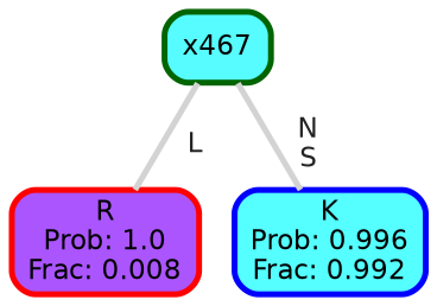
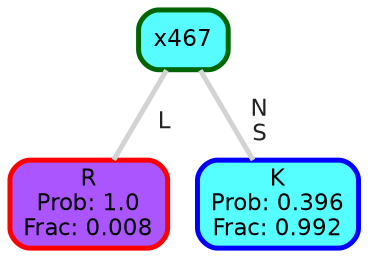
  graph {
    ranksep="0 equally"
    splines=straight
    node [fontcolor=black fontname=helvetica penwidth=3 shape=box style="filled, rounded"]
    edge [color=lightgray fontcolor=grey14 fontname=helvetica fontweight=bold penwidth=3]
    n1 [color=red fillcolor="#ab55ff" label="R\nProb: 1.0\nFrac: 0.008"]
    n2 [color=darkgreen fillcolor="#56fcff" label=x467]
-   n3 [color=blue fillcolor="#55feff" label="K\nProb: 0.996\nFrac: 0.992"]
+   n3 [color=blue fillcolor="#55feff" label="K\nProb: 0.396\nFrac: 0.992"]
    subgraph sub_1 {
      rank=same
    }
    n2 -- n1 [label=" L"]
    n2 -- n3 [label=" N\n S"]
  }
